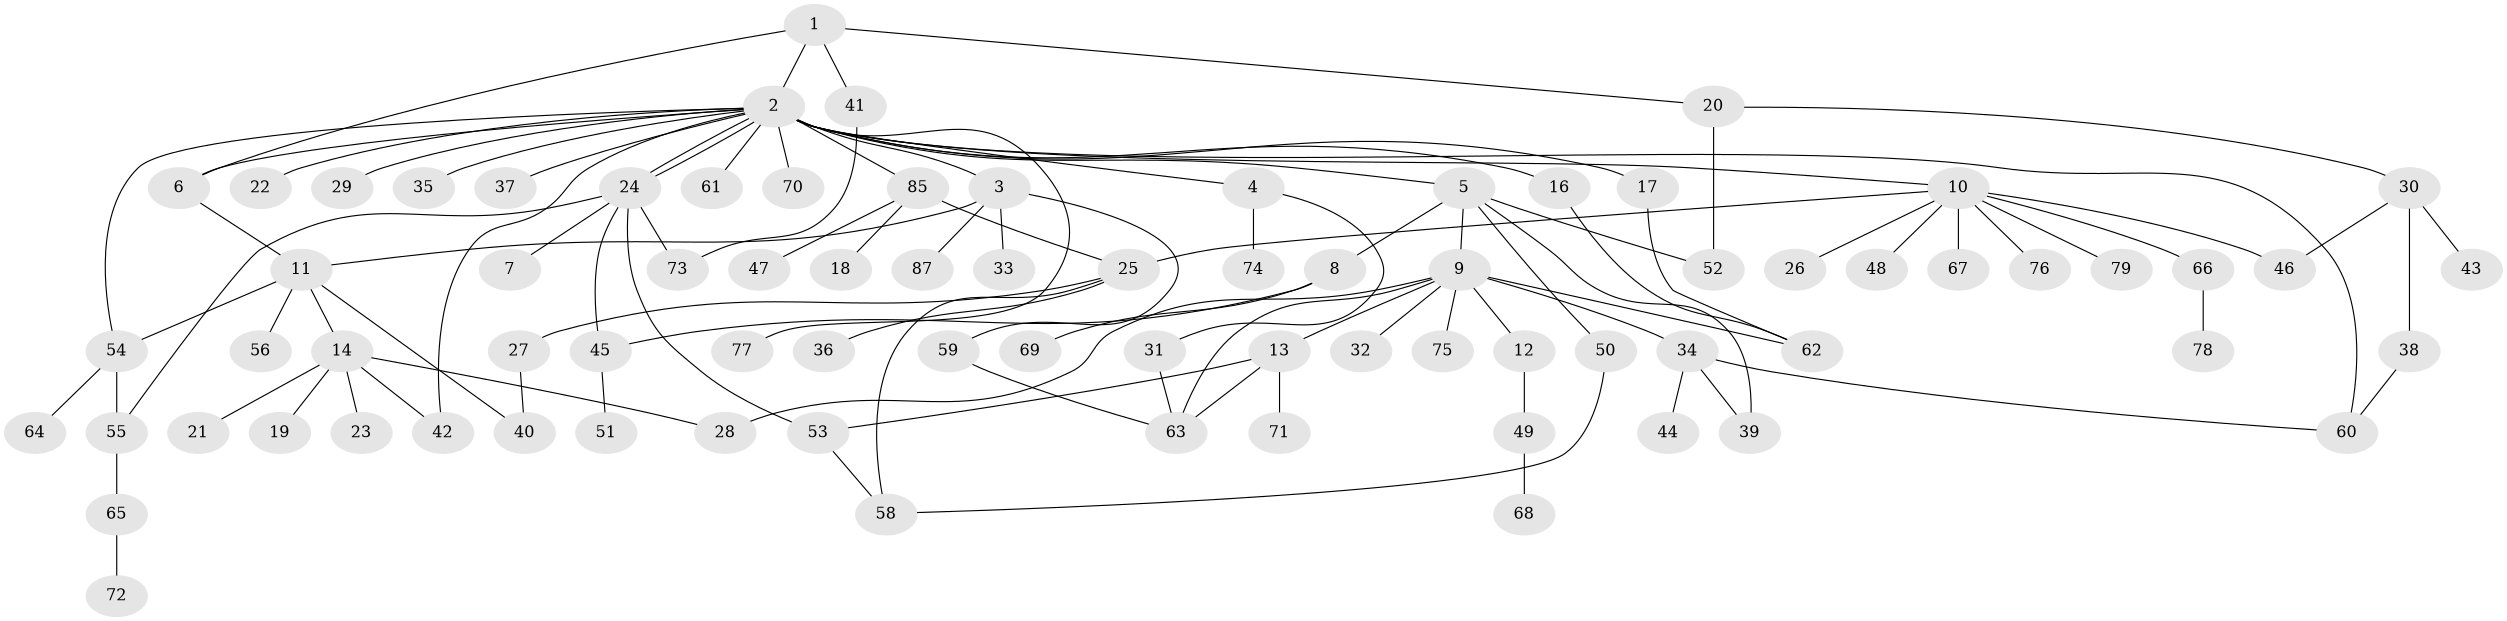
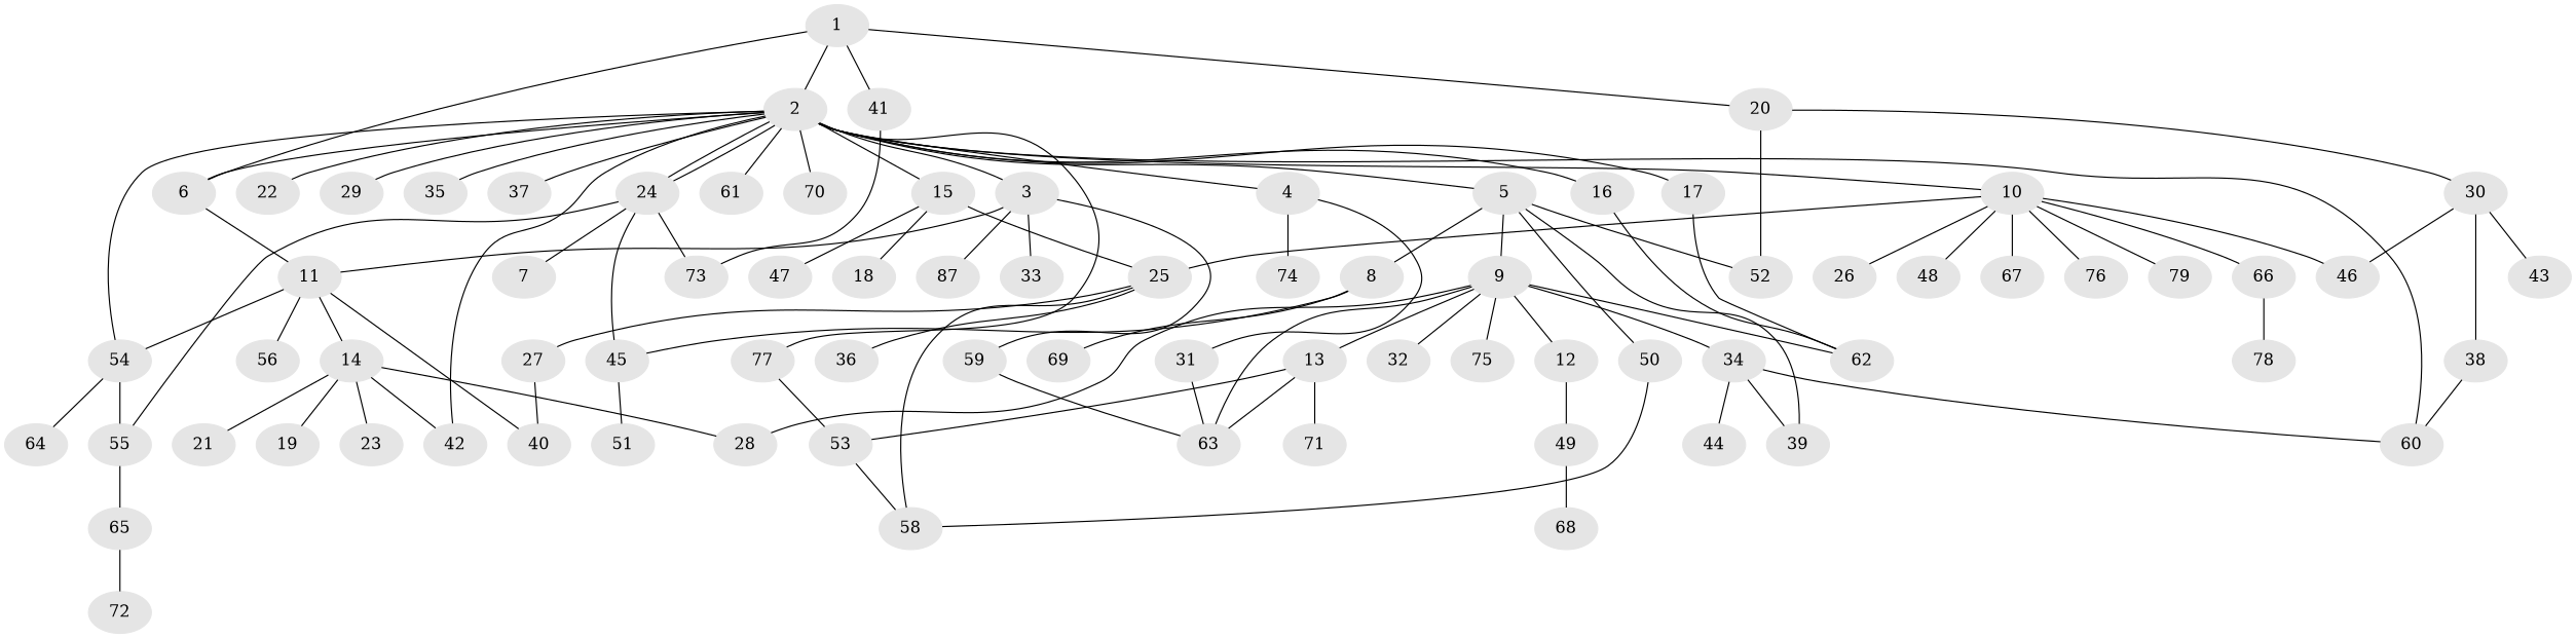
  graph {
    node [color=gray90 style=filled]
    1
    2
    6
    20
    41
    3
    4
    5
    10
-   15 [label=85]
+   15
    16
    17
    22
    24
    29
    35
    37
    42
    54
    60
    61
    70
    77
    11
    52
    30
    73
    33
    n29 [label=87]
    59
    31
    74
    8
    9
    39
    50
    25
    26
    46
    48
    66
    67
    76
    79
    18
    47
    62
    7
    45
    53
    55
    64
    14
    40
    56
    63
    69
    12
    13
    28
    32
    34
    75
    58
    51
    49
    71
    44
    27
    36
    78
    19
    21
    23
    68
    38
    43
    65
    72
    1 -- 2
    1 -- 6
    1 -- 20
    1 -- 41
    2 -- 6
    2 -- 3
    2 -- 4
    2 -- 5
    2 -- 10
    2 -- 15
    2 -- 16
    2 -- 17
    2 -- 22
    2 -- 24
    2 -- 24
    2 -- 29
    2 -- 35
    2 -- 37
    2 -- 42
    2 -- 54
    2 -- 60
    2 -- 61
    2 -- 70
    2 -- 77
    6 -- 11
    20 -- 52
    20 -- 30
    41 -- 73
    3 -- 11
    3 -- 33
    3 -- n29
    3 -- 59
    4 -- 31
    4 -- 74
    5 -- 52
    5 -- 8
    5 -- 9
    5 -- 39
    5 -- 50
    10 -- 25
    10 -- 26
    10 -- 46
    10 -- 48
    10 -- 66
    10 -- 67
    10 -- 76
    10 -- 79
    15 -- 25
    15 -- 18
    15 -- 47
    16 -- 62
    17 -- 62
    24 -- 73
    24 -- 7
    24 -- 45
-   24 -- 53
+   77 -- 53
    24 -- 55
    54 -- 55
    54 -- 64
    11 -- 54
    11 -- 14
    11 -- 40
    11 -- 56
    30 -- 46
    30 -- 38
    30 -- 43
    59 -- 63
    31 -- 63
    8 -- 45
    8 -- 69
    9 -- 62
    9 -- 63
    9 -- 12
    9 -- 13
    9 -- 28
    9 -- 32
    9 -- 34
    9 -- 75
    50 -- 58
    25 -- 58
    25 -- 27
    25 -- 36
    66 -- 78
    45 -- 51
    53 -- 58
    55 -- 65
    14 -- 42
    14 -- 28
    14 -- 19
    14 -- 21
    14 -- 23
    12 -- 49
    13 -- 53
    13 -- 63
    13 -- 71
    34 -- 60
    34 -- 39
    34 -- 44
    49 -- 68
    27 -- 40
    38 -- 60
    65 -- 72
  }
